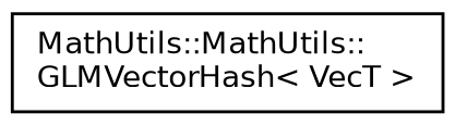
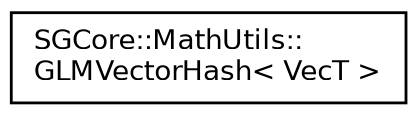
  digraph {
    rankdir=TB
-   n1 [color=black fillcolor=white fontname=Helvetica fontsize=10 height=0.2 label="MathUtils::MathUtils::\lGLMVectorHash\< VecT \>" shape=record style=filled width=0.4]
+   n1 [color=black fillcolor=white fontname=Helvetica fontsize=10 height=0.2 label="SGCore::MathUtils::\lGLMVectorHash\< VecT \>" shape=record style=filled width=0.4]
  }
